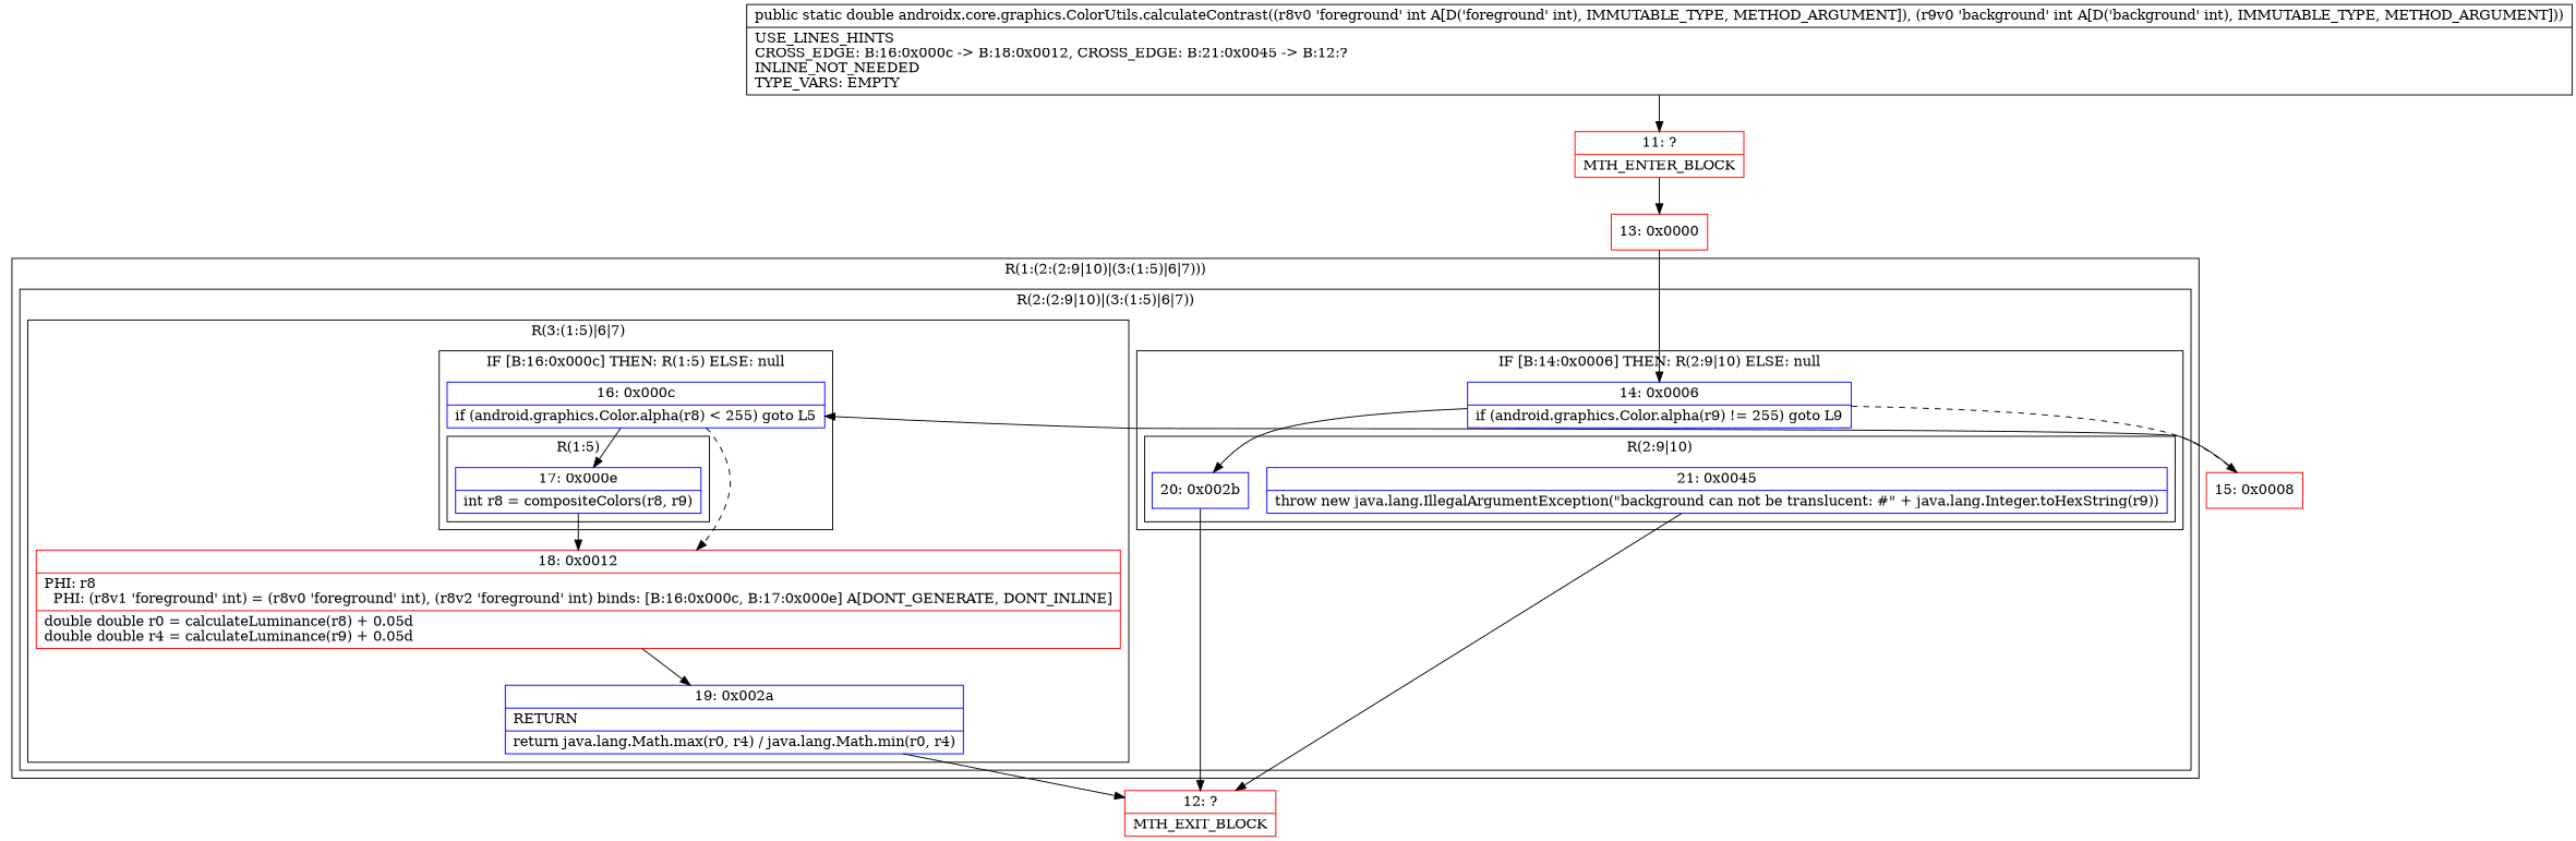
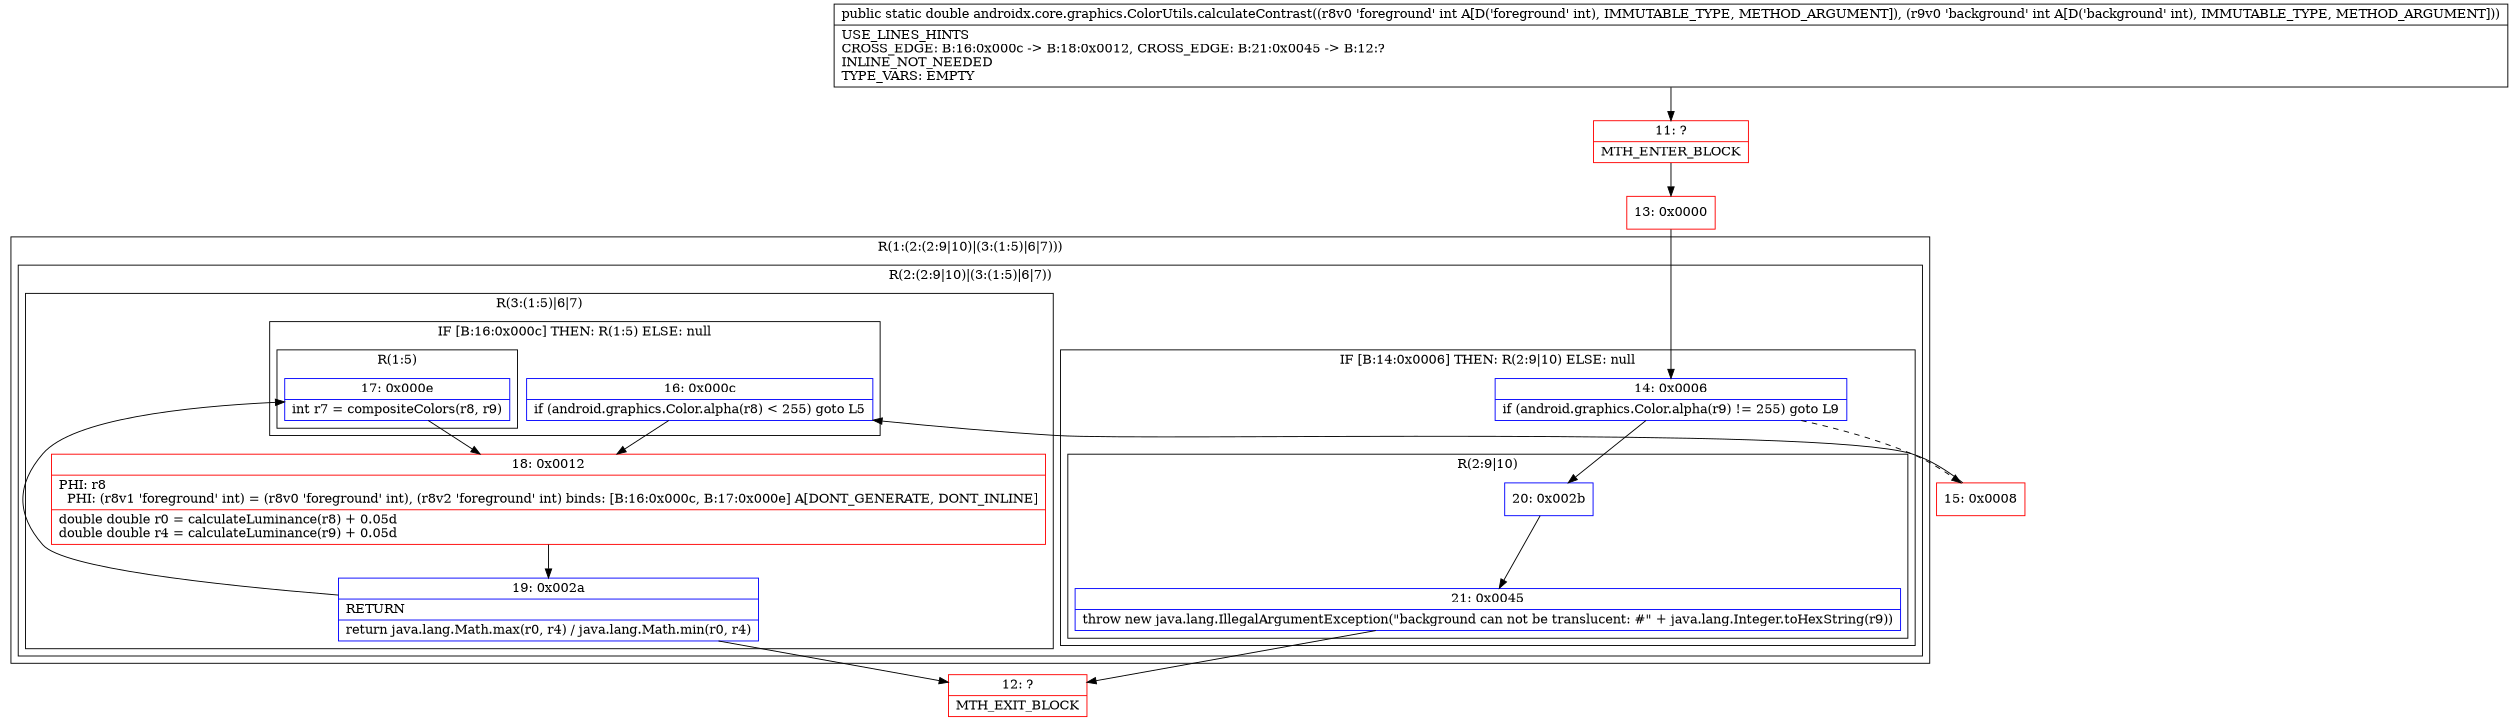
  digraph {
    node [color=blue shape=record]
    n1 [label="{20\:\ 0x002b}"]
    n2 [label="{21\:\ 0x0045|throw new java.lang.IllegalArgumentException(\"background can not be translucent: #\" + java.lang.Integer.toHexString(r9))\l}"]
    n3 [label="{14\:\ 0x0006|if (android.graphics.Color.alpha(r9) != 255) goto L9\l}"]
-   n4 [label="{17\:\ 0x000e|int r8 = compositeColors(r8, r9)\l}"]
+   n4 [label="{17\:\ 0x000e|int r7 = compositeColors(r8, r9)\l}"]
    n5 [label="{16\:\ 0x000c|if (android.graphics.Color.alpha(r8) \< 255) goto L5\l}"]
    n6 [color=red label="{18\:\ 0x0012|PHI: r8 \l  PHI: (r8v1 'foreground' int) = (r8v0 'foreground' int), (r8v2 'foreground' int) binds: [B:16:0x000c, B:17:0x000e] A[DONT_GENERATE, DONT_INLINE]\l|double double r0 = calculateLuminance(r8) + 0.05d\ldouble double r4 = calculateLuminance(r9) + 0.05d\l}"]
    n7 [label="{19\:\ 0x002a|RETURN\l|return java.lang.Math.max(r0, r4) \/ java.lang.Math.min(r0, r4)\l}"]
    n8 [color=red label="{12\:\ ?|MTH_EXIT_BLOCK\l}"]
    n9 [color=red label="{15\:\ 0x0008}"]
    n10 [color=red label="{11\:\ ?|MTH_ENTER_BLOCK\l}"]
    n11 [color=red label="{13\:\ 0x0000}"]
    n12 [label="{public static double androidx.core.graphics.ColorUtils.calculateContrast((r8v0 'foreground' int A[D('foreground' int), IMMUTABLE_TYPE, METHOD_ARGUMENT]), (r9v0 'background' int A[D('background' int), IMMUTABLE_TYPE, METHOD_ARGUMENT]))  | USE_LINES_HINTS\lCROSS_EDGE: B:16:0x000c \-\> B:18:0x0012, CROSS_EDGE: B:21:0x0045 \-\> B:12:?\lINLINE_NOT_NEEDED\lTYPE_VARS: EMPTY\l}" color=""]
    subgraph cluster_1 {
      label="R(1:(2:(2:9|10)|(3:(1:5)|6|7)))"
      subgraph cluster_2 {
        label="R(2:(2:9|10)|(3:(1:5)|6|7))"
        subgraph cluster_3 {
          label="IF [B:14:0x0006] THEN: R(2:9|10) ELSE: null"
          n3
          subgraph cluster_4 {
            label="R(2:9|10)"
            n1
            n2
          }
        }
        subgraph cluster_5 {
          label="R(3:(1:5)|6|7)"
          n6
          n7
          subgraph cluster_6 {
            label="IF [B:16:0x000c] THEN: R(1:5) ELSE: null"
            n5
            subgraph cluster_7 {
              label="R(1:5)"
              n4
            }
          }
        }
      }
    }
-   n1 -> n8
+   n1 -> n2
    n2 -> n8
    n3 -> n1
    n3 -> n9 [style=dashed]
    n4 -> n6
-   n5 -> n4
-   n5 -> n6 [style=dashed]
+   n7 -> n4
+   n5 -> n6 [style=solid]
    n6 -> n7
    n7 -> n8
    n9 -> n5
    n10 -> n11
    n11 -> n3
    n12 -> n10
  }
